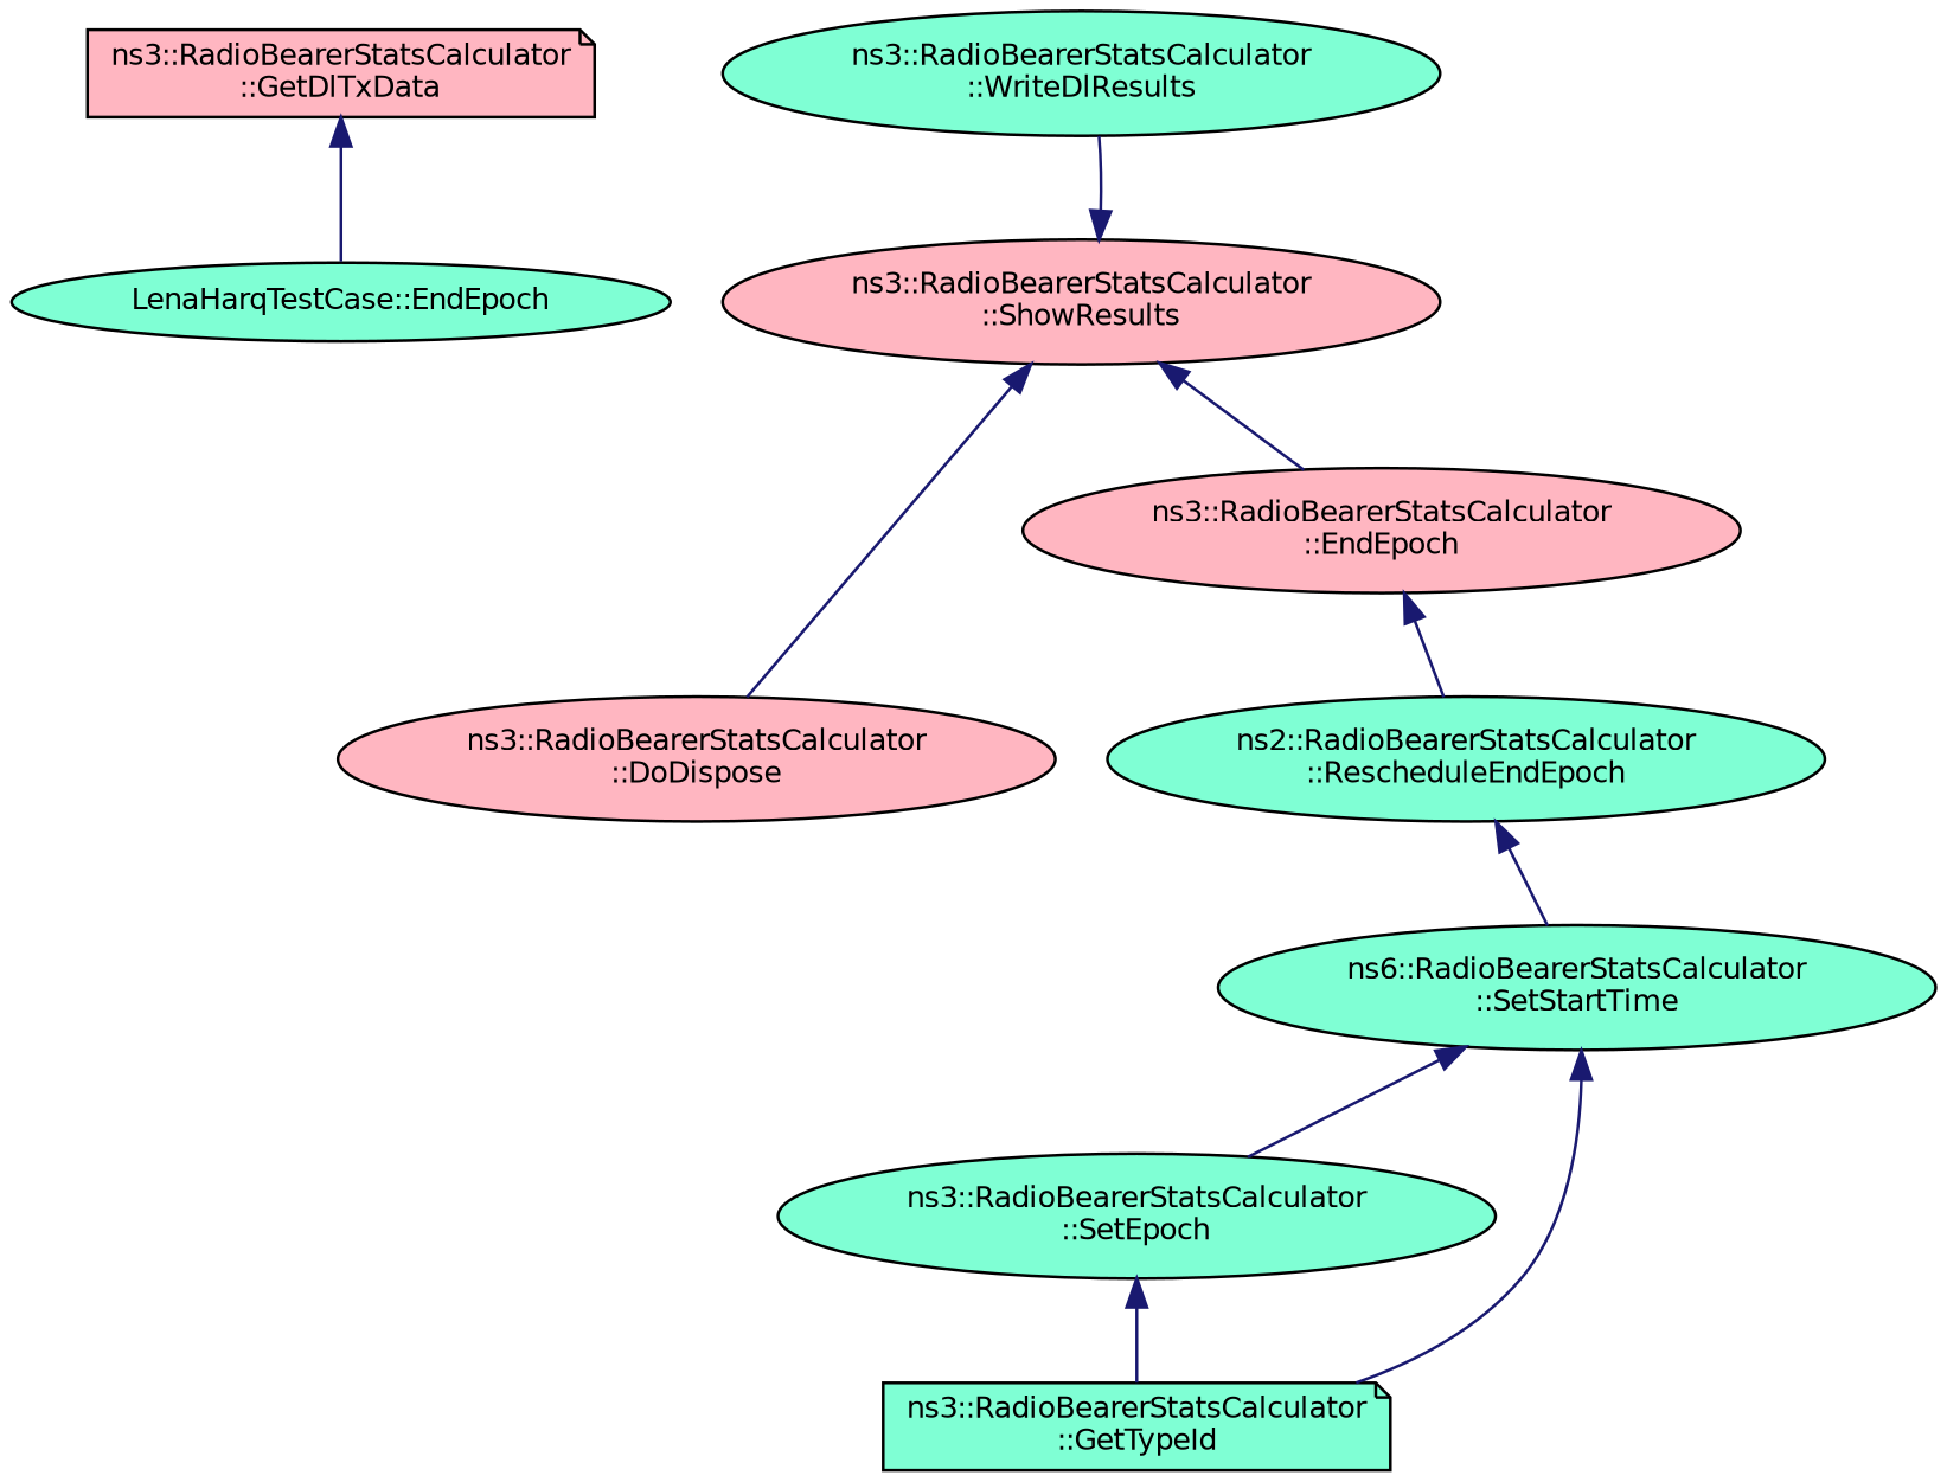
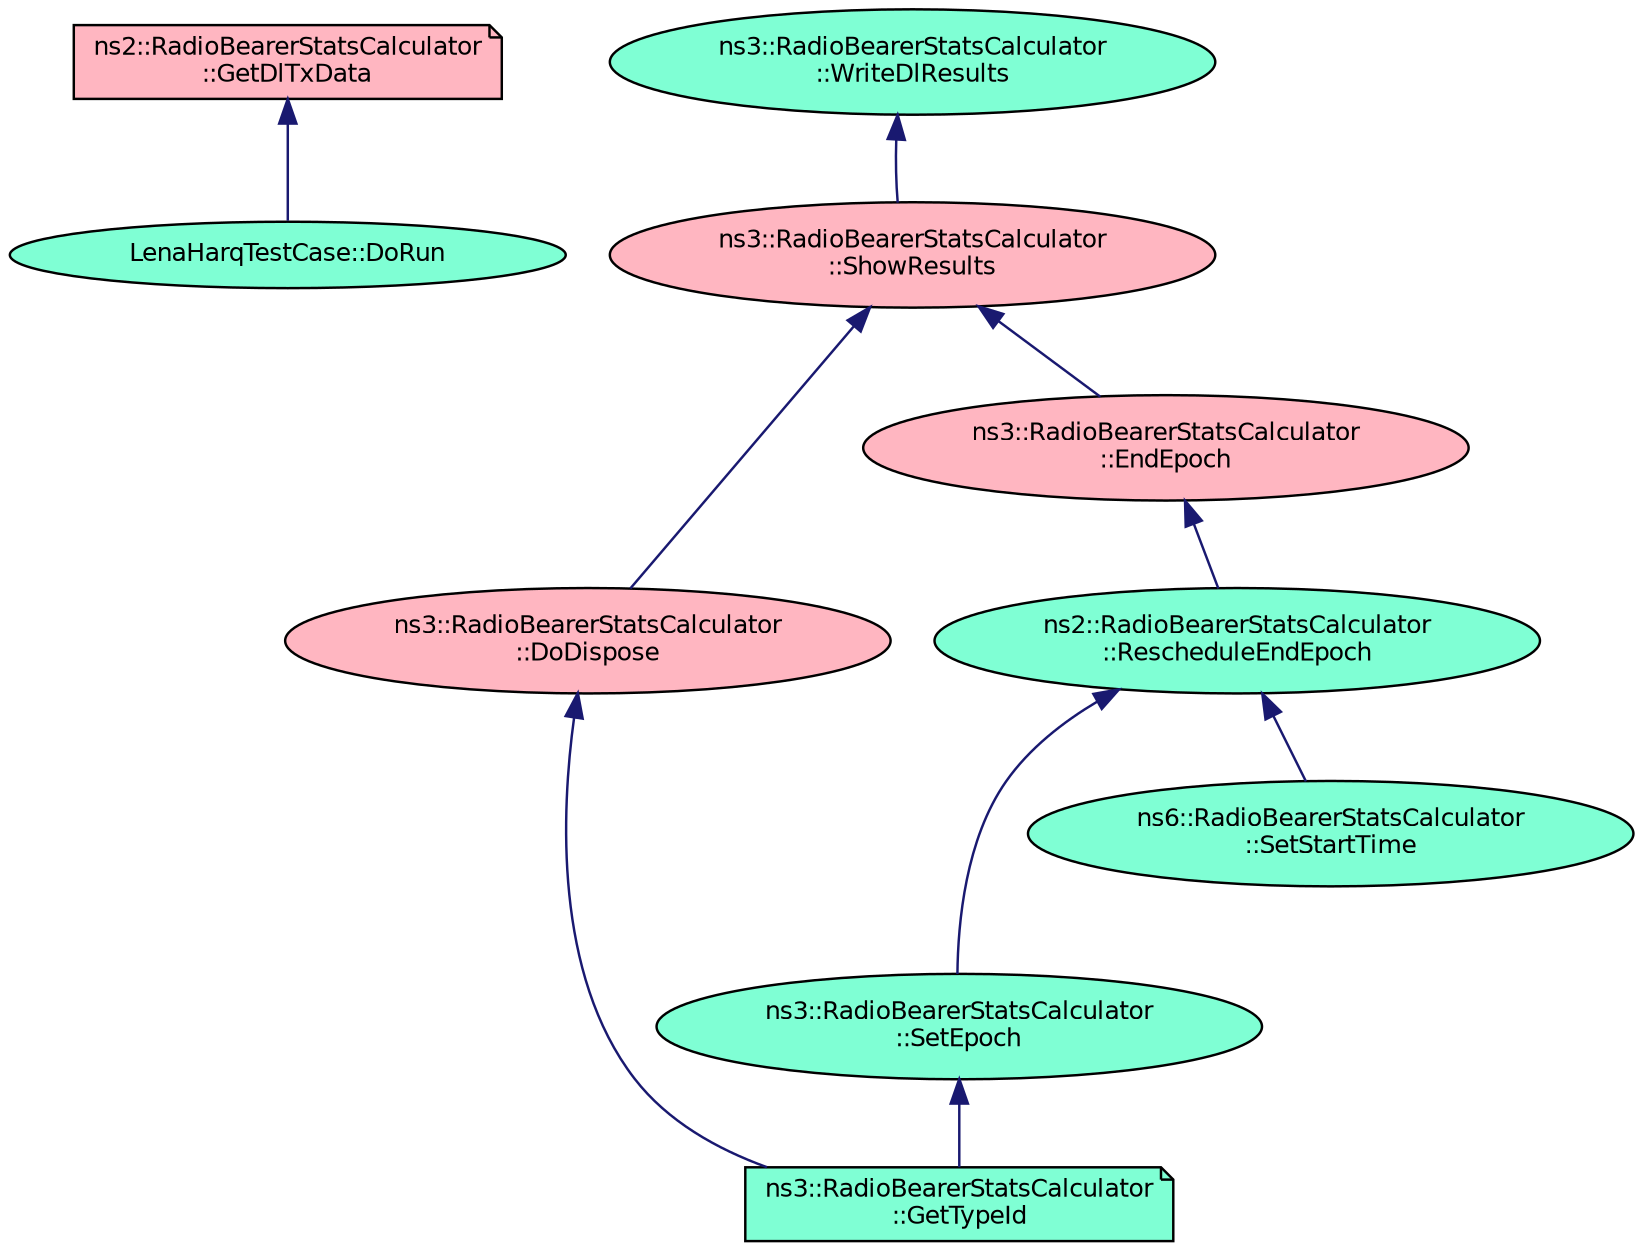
  digraph {
    fontname="DejaVu Sans"
    rankdir=TB
    node [color=black fillcolor=aquamarine fontname="DejaVu Sans" fontsize=10 shape=ellipse style=filled]
    edge [color=midnightblue dir=back fontname="DejaVu Sans" fontsize=10 labelfontname=Helvetica labelfontsize=10 style=solid]
-   n1 [fillcolor=lightpink fontcolor=black height=0.2 label="ns3::RadioBearerStatsCalculator\l::GetDlTxData" shape=note width=0.4]
-   n2 [height=0.2 label="LenaHarqTestCase::EndEpoch" width=0.4]
+   n1 [fillcolor=lightpink fontcolor=black height=0.2 label="ns2::RadioBearerStatsCalculator\l::GetDlTxData" shape=note width=0.4]
+   n2 [height=0.2 label="LenaHarqTestCase::DoRun" width=0.4]
    n3 [height=0.2 label="ns3::RadioBearerStatsCalculator\l::WriteDlResults" width=0.4]
    n4 [fillcolor=lightpink height=0.2 label="ns3::RadioBearerStatsCalculator\l::ShowResults" width=0.4]
    n5 [fillcolor=lightpink height=0.2 label="ns3::RadioBearerStatsCalculator\l::DoDispose" width=0.4]
    n6 [fillcolor=lightpink height=0.2 label="ns3::RadioBearerStatsCalculator\l::EndEpoch" width=0.4]
    n7 [height=0.2 label="ns2::RadioBearerStatsCalculator\l::RescheduleEndEpoch" width=0.4]
    n8 [height=0.2 label="ns6::RadioBearerStatsCalculator\l::SetStartTime" width=0.4]
    n9 [height=0.2 label="ns3::RadioBearerStatsCalculator\l::SetEpoch" width=0.4]
    n10 [height=0.2 label="ns3::RadioBearerStatsCalculator\l::GetTypeId" shape=note width=0.4]
    n1 -> n2
-   n4 -> n3
+   n3 -> n4
    n4 -> n5
    n4 -> n6
    n6 -> n7
    n7 -> n8
-   n8 -> n9
-   n8 -> n10
+   n7 -> n9
+   n5 -> n10
    n9 -> n10
  }
